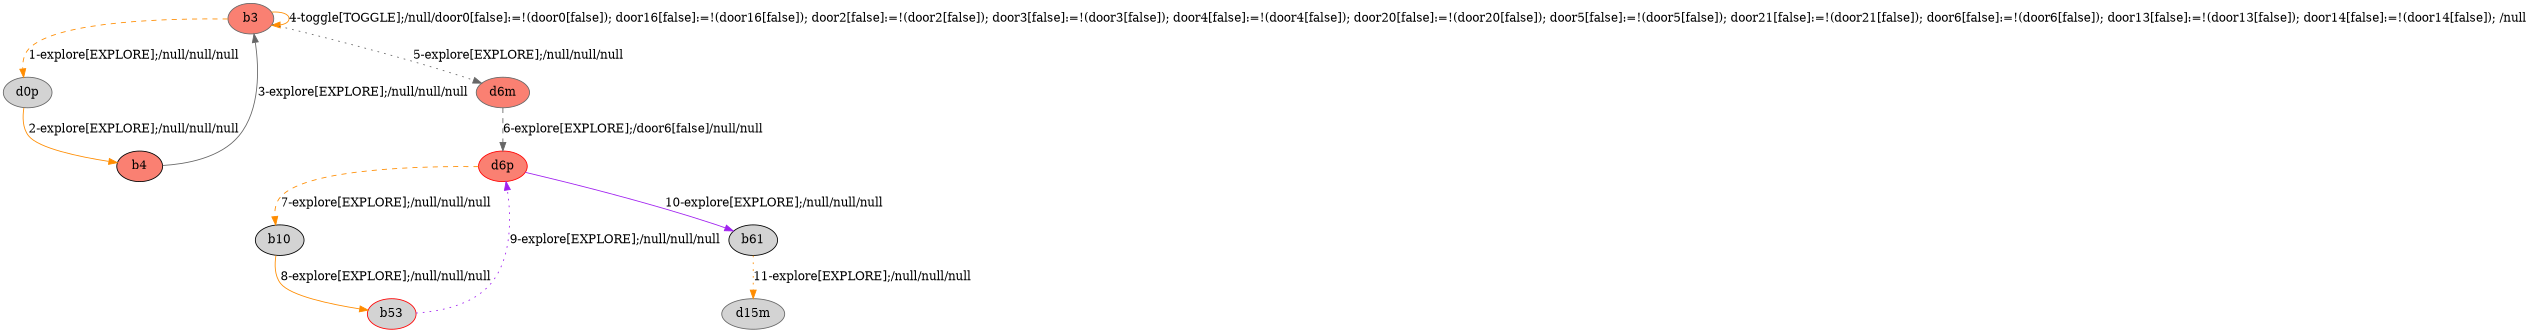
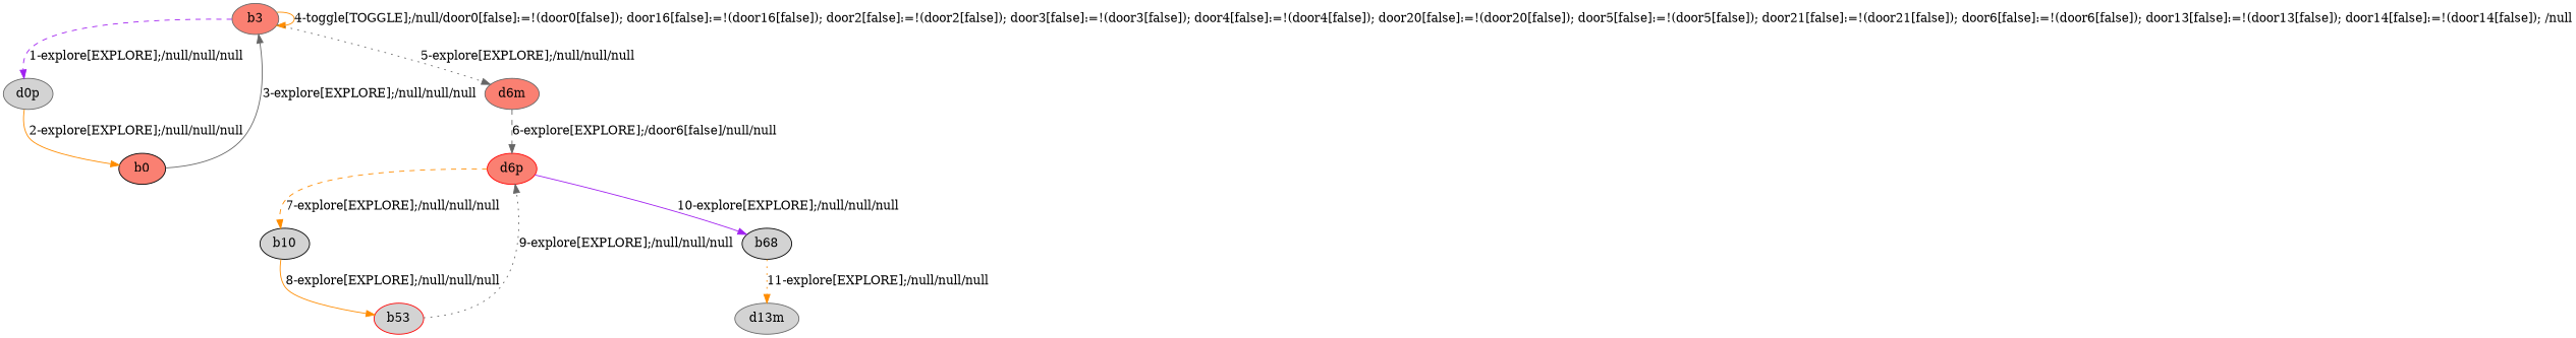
  digraph {
    node [color=gray40 fillcolor=lightgrey style=filled]
    edge [color=darkorange style=solid]
    b3 [fillcolor=salmon]
    d0p
    d6m [fillcolor=salmon]
-   b4 [color=black fillcolor=salmon]
+   b4 [color=black fillcolor=salmon label=b0]
    d6p [color=red fillcolor=salmon]
    n6 [color=black label=b10]
-   b61 [color=black]
+   b61 [color=black label=b68]
    n8 [color=red label=b53]
-   d13m [label=d15m]
+   d13m
    b3 -> b3 [label="4-toggle[TOGGLE];/null/door0[false]:=!(door0[false]); door16[false]:=!(door16[false]); door2[false]:=!(door2[false]); door3[false]:=!(door3[false]); door4[false]:=!(door4[false]); door20[false]:=!(door20[false]); door5[false]:=!(door5[false]); door21[false]:=!(door21[false]); door6[false]:=!(door6[false]); door13[false]:=!(door13[false]); door14[false]:=!(door14[false]); /null"]
-   b3 -> d0p [label="1-explore[EXPLORE];/null/null/null" style=dashed]
+   b3 -> d0p [color=purple label="1-explore[EXPLORE];/null/null/null" style=dashed]
    b3 -> d6m [color=gray40 label="5-explore[EXPLORE];/null/null/null" style=dotted]
    d0p -> b4 [label="2-explore[EXPLORE];/null/null/null"]
    d6m -> d6p [color=gray40 label="6-explore[EXPLORE];/door6[false]/null/null" style=dashed]
    b4 -> b3 [color=gray40 label="3-explore[EXPLORE];/null/null/null"]
    d6p -> n6 [label="7-explore[EXPLORE];/null/null/null" style=dashed]
    d6p -> b61 [color=purple label="10-explore[EXPLORE];/null/null/null"]
    n6 -> n8 [label="8-explore[EXPLORE];/null/null/null"]
    b61 -> d13m [label="11-explore[EXPLORE];/null/null/null" style=dotted]
-   n8 -> d6p [color=purple label="9-explore[EXPLORE];/null/null/null" style=dotted]
+   n8 -> d6p [color=gray40 label="9-explore[EXPLORE];/null/null/null" style=dotted]
  }
